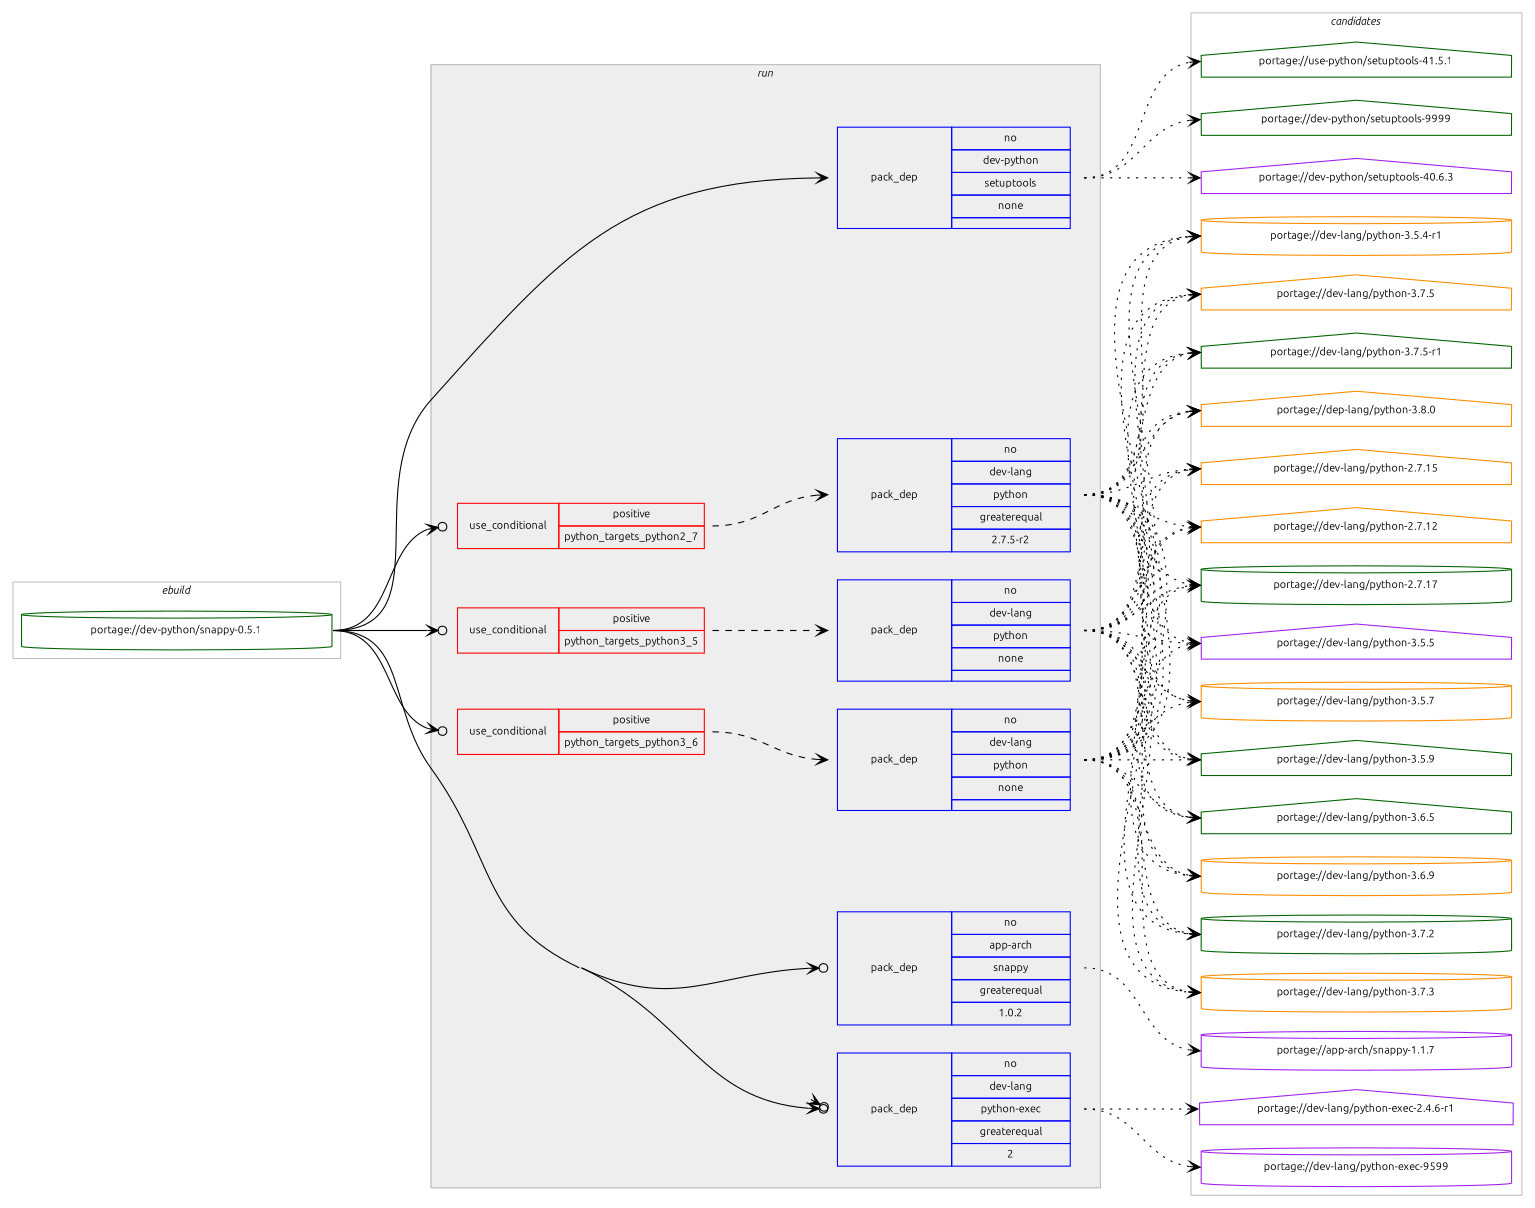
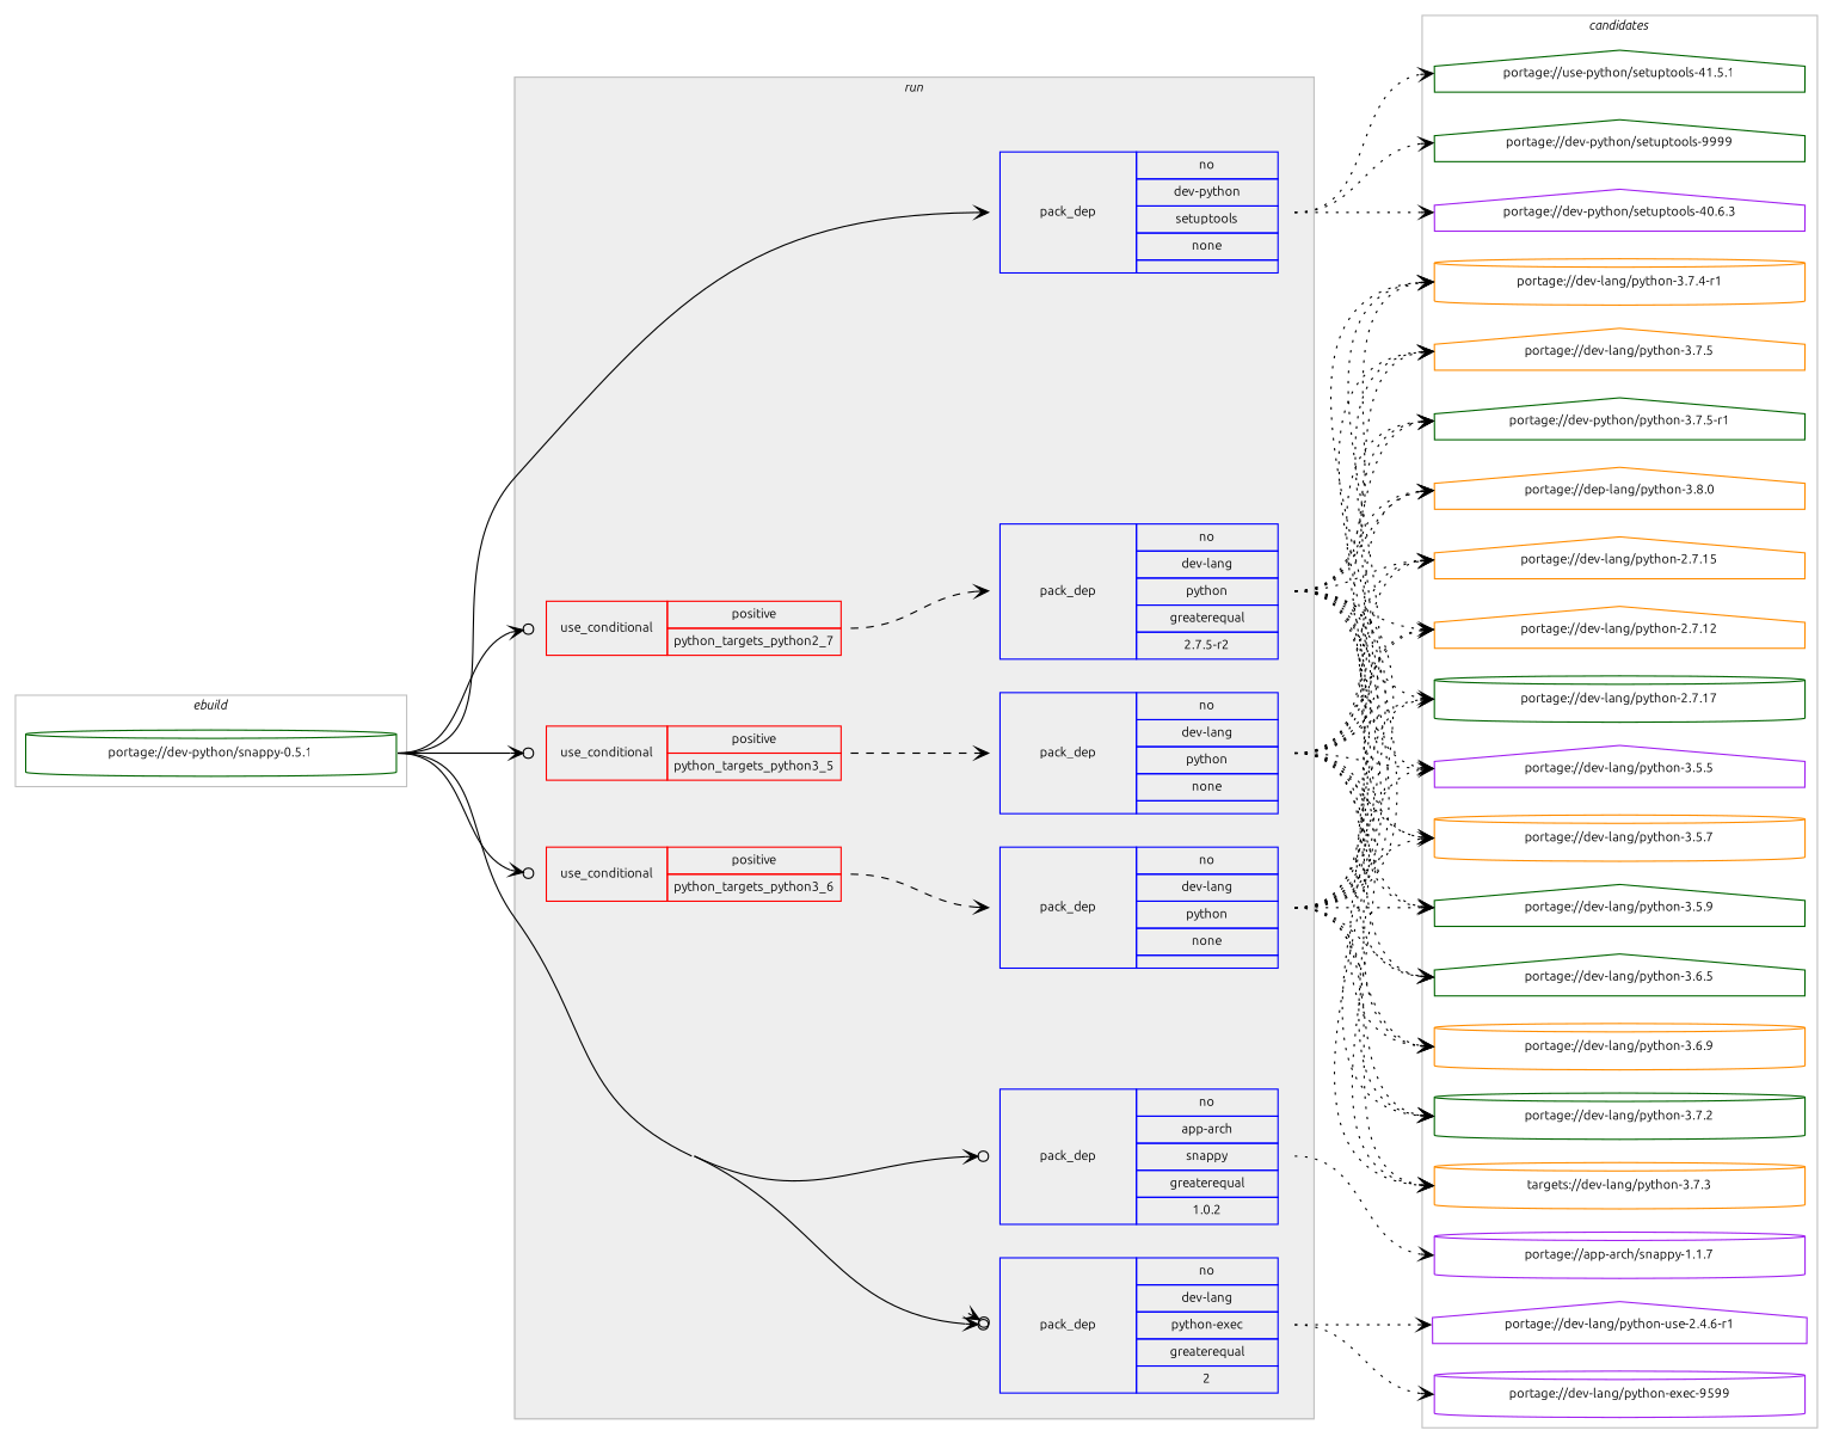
  digraph {
    compound=true
    concentrate=true
    fontname=Ubuntu
    fontsize=10
    newrank=true
    rankdir=LR
    ranksep=1.5
    node [color=darkgreen fontname=Ubuntu fontsize=10 shape=house]
    edge [arrowhead=vee fontname=Ubuntu headport=w style=dotted tailport=e weight=100]
    n1 [label="portage://dev-python/snappy-0.5.1" shape=cylinder width=4]
    n2 [color=blue label=<<TABLE BORDER="0" CELLBORDER="1" CELLSPACING="0" CELLPADDING="4" WIDTH="220"><TR><TD ROWSPAN="6" CELLPADDING="30">pack_dep</TD></TR><TR><TD WIDTH="110">no</TD></TR><TR><TD>dev-python</TD></TR><TR><TD>setuptools</TD></TR><TR><TD>none</TD></TR><TR><TD></TD></TR></TABLE>> shape=none]
    n3 [color=blue label=<<TABLE BORDER="0" CELLBORDER="1" CELLSPACING="0" CELLPADDING="4" WIDTH="220"><TR><TD ROWSPAN="6" CELLPADDING="30">pack_dep</TD></TR><TR><TD WIDTH="110">no</TD></TR><TR><TD>dev-lang</TD></TR><TR><TD>python</TD></TR><TR><TD>greaterequal</TD></TR><TR><TD>2.7.5-r2</TD></TR></TABLE>> shape=none]
    n4 [color=red label=<<TABLE BORDER="0" CELLBORDER="1" CELLSPACING="0" CELLPADDING="4"><TR><TD ROWSPAN="3" CELLPADDING="10">use_conditional</TD></TR><TR><TD>positive</TD></TR><TR><TD>python_targets_python2_7</TD></TR></TABLE>> shape=none]
    n5 [color=blue label=<<TABLE BORDER="0" CELLBORDER="1" CELLSPACING="0" CELLPADDING="4" WIDTH="220"><TR><TD ROWSPAN="6" CELLPADDING="30">pack_dep</TD></TR><TR><TD WIDTH="110">no</TD></TR><TR><TD>dev-lang</TD></TR><TR><TD>python</TD></TR><TR><TD>none</TD></TR><TR><TD></TD></TR></TABLE>> shape=none]
    n6 [color=red label=<<TABLE BORDER="0" CELLBORDER="1" CELLSPACING="0" CELLPADDING="4"><TR><TD ROWSPAN="3" CELLPADDING="10">use_conditional</TD></TR><TR><TD>positive</TD></TR><TR><TD>python_targets_python3_5</TD></TR></TABLE>> shape=none]
    n7 [color=blue label=<<TABLE BORDER="0" CELLBORDER="1" CELLSPACING="0" CELLPADDING="4" WIDTH="220"><TR><TD ROWSPAN="6" CELLPADDING="30">pack_dep</TD></TR><TR><TD WIDTH="110">no</TD></TR><TR><TD>dev-lang</TD></TR><TR><TD>python</TD></TR><TR><TD>none</TD></TR><TR><TD></TD></TR></TABLE>> shape=none]
    n8 [color=red label=<<TABLE BORDER="0" CELLBORDER="1" CELLSPACING="0" CELLPADDING="4"><TR><TD ROWSPAN="3" CELLPADDING="10">use_conditional</TD></TR><TR><TD>positive</TD></TR><TR><TD>python_targets_python3_6</TD></TR></TABLE>> shape=none]
    n9 [color=blue label=<<TABLE BORDER="0" CELLBORDER="1" CELLSPACING="0" CELLPADDING="4" WIDTH="220"><TR><TD ROWSPAN="6" CELLPADDING="30">pack_dep</TD></TR><TR><TD WIDTH="110">no</TD></TR><TR><TD>app-arch</TD></TR><TR><TD>snappy</TD></TR><TR><TD>greaterequal</TD></TR><TR><TD>1.0.2</TD></TR></TABLE>> shape=none]
    n10 [color=blue label=<<TABLE BORDER="0" CELLBORDER="1" CELLSPACING="0" CELLPADDING="4" WIDTH="220"><TR><TD ROWSPAN="6" CELLPADDING="30">pack_dep</TD></TR><TR><TD WIDTH="110">no</TD></TR><TR><TD>dev-lang</TD></TR><TR><TD>python-exec</TD></TR><TR><TD>greaterequal</TD></TR><TR><TD>2</TD></TR></TABLE>> shape=none]
    n11 [color=purple label="portage://dev-python/setuptools-40.6.3" width=4]
    n12 [label="portage://use-python/setuptools-41.5.1" width=4]
    n13 [label="portage://dev-python/setuptools-9999" width=4]
    n14 [color=darkorange label="portage://dev-lang/python-2.7.15" width=4]
    n15 [color=darkorange label="portage://dev-lang/python-2.7.12" width=4]
    n16 [label="portage://dev-lang/python-2.7.17" shape=cylinder width=4]
    n17 [color=purple label="portage://dev-lang/python-3.5.5" width=4]
    n18 [color=darkorange label="portage://dev-lang/python-3.5.7" shape=cylinder width=4]
    n19 [label="portage://dev-lang/python-3.5.9" width=4]
    n20 [label="portage://dev-lang/python-3.6.5" width=4]
    n21 [color=darkorange label="portage://dev-lang/python-3.6.9" shape=cylinder width=4]
    n22 [label="portage://dev-lang/python-3.7.2" shape=cylinder width=4]
-   n23 [color=darkorange label="portage://dev-lang/python-3.7.3" shape=cylinder width=4]
-   n24 [color=darkorange label="portage://dev-lang/python-3.5.4-r1" shape=cylinder width=4]
+   n23 [color=darkorange label="targets://dev-lang/python-3.7.3" shape=cylinder width=4]
+   n24 [color=darkorange label="portage://dev-lang/python-3.7.4-r1" shape=cylinder width=4]
    n25 [color=darkorange label="portage://dev-lang/python-3.7.5" width=4]
-   n26 [label="portage://dev-lang/python-3.7.5-r1" width=4]
+   n26 [label="portage://dev-python/python-3.7.5-r1" width=4]
    n27 [color=darkorange label="portage://dep-lang/python-3.8.0" width=4]
    n28 [color=purple label="portage://app-arch/snappy-1.1.7" shape=cylinder width=4]
-   n29 [color=purple label="portage://dev-lang/python-exec-2.4.6-r1" width=4]
+   n29 [color=purple label="portage://dev-lang/python-use-2.4.6-r1" width=4]
    n30 [color=purple label="portage://dev-lang/python-exec-9599" shape=cylinder width=4]
    subgraph cluster_1 {
      color=gray
      label=<<i>ebuild</i>>
      rank=same
      n1
    }
    subgraph cluster_2 {
      color=gray
      label=<<i>dependencies</i>>
      subgraph cluster_3 {
        color=gray
        fillcolor="#eeeeee"
        label=<<i>compile</i>>
        style=filled
        subgraph sub_4 {
          color=gray
          fillcolor="#eeeeee"
          label=<<i>compile</i>>
          style=filled
          n2
        }
      }
      subgraph cluster_5 {
        color=gray
        fillcolor="#eeeeee"
        label=<<i>compile and run</i>>
        style=filled
        subgraph sub_6 {
          color=gray
          fillcolor="#eeeeee"
          label=<<i>compile and run</i>>
          style=filled
          n4
          subgraph sub_7 {
            color=gray
            fillcolor="#eeeeee"
            label=<<i>compile and run</i>>
            style=filled
            n3
          }
        }
        subgraph sub_8 {
          color=gray
          fillcolor="#eeeeee"
          label=<<i>compile and run</i>>
          style=filled
          n6
          subgraph sub_9 {
            color=gray
            fillcolor="#eeeeee"
            label=<<i>compile and run</i>>
            style=filled
            n5
          }
        }
        subgraph sub_10 {
          color=gray
          fillcolor="#eeeeee"
          label=<<i>compile and run</i>>
          style=filled
          n8
          subgraph sub_11 {
            color=gray
            fillcolor="#eeeeee"
            label=<<i>compile and run</i>>
            style=filled
            n7
          }
        }
        subgraph sub_12 {
          color=gray
          fillcolor="#eeeeee"
          label=<<i>compile and run</i>>
          style=filled
          n9
        }
        subgraph sub_13 {
          color=gray
          fillcolor="#eeeeee"
          label=<<i>compile and run</i>>
          style=filled
          n10
        }
      }
      subgraph cluster_14 {
        color=gray
        fillcolor="#eeeeee"
        label=<<i>run</i>>
        style=filled
      }
    }
    subgraph cluster_15 {
      color=gray
      label=<<i>candidates</i>>
      rank=same
      subgraph sub_16 {
        color=black
        label=<<i>candidates</i>>
        nodesep=1
        rank=same
        n11
        n12
        n13
      }
      subgraph sub_17 {
        color=black
        label=<<i>candidates</i>>
        nodesep=1
        rank=same
        n14
        n15
        n16
        n17
        n18
        n19
        n20
        n21
        n22
        n23
        n24
        n25
        n26
        n27
      }
      subgraph sub_18 {
        color=black
        label=<<i>candidates</i>>
        nodesep=1
        rank=same
        n14
        n15
        n16
        n17
        n18
        n19
        n20
        n21
        n22
        n23
        n24
        n25
        n26
        n27
      }
      subgraph sub_19 {
        color=black
        label=<<i>candidates</i>>
        nodesep=1
        rank=same
        n14
        n15
        n16
        n17
        n18
        n19
        n20
        n21
        n22
        n23
        n24
        n25
        n26
        n27
      }
      subgraph sub_20 {
        color=black
        label=<<i>candidates</i>>
        nodesep=1
        rank=same
        n28
      }
      subgraph sub_21 {
        color=black
        label=<<i>candidates</i>>
        nodesep=1
        rank=same
        n29
        n30
      }
    }
    n1 -> n2 [style=solid weight=20]
    n1 -> n4 [arrowhead=odotvee style=solid weight=20]
    n1 -> n6 [arrowhead=odotvee style=solid weight=20]
    n1 -> n8 [arrowhead=odotvee style=solid weight=20]
    n1 -> n9 [arrowhead=odotvee style=solid weight=20]
    n1 -> n10 [arrowhead=odotvee style=solid weight=20]
    n2 -> n11
    n2 -> n12
    n2 -> n13
    n3 -> n14
    n3 -> n15
    n3 -> n16
    n3 -> n17
    n3 -> n18
    n3 -> n19
    n3 -> n20
    n3 -> n21
    n3 -> n22
    n3 -> n23
    n3 -> n24
    n3 -> n25
    n3 -> n26
    n3 -> n27
    n4 -> n3 [style=dashed weight=20]
    n5 -> n14
    n5 -> n15
    n5 -> n16
    n5 -> n17
    n5 -> n18
    n5 -> n19
    n5 -> n20
    n5 -> n21
    n5 -> n22
    n5 -> n23
    n5 -> n24
    n5 -> n25
    n5 -> n26
    n5 -> n27
    n6 -> n5 [style=dashed weight=20]
    n7 -> n14
    n7 -> n15
    n7 -> n16
    n7 -> n17
    n7 -> n18
    n7 -> n19
    n7 -> n20
    n7 -> n21
    n7 -> n22
    n7 -> n23
    n7 -> n24
    n7 -> n25
    n7 -> n26
    n7 -> n27
    n8 -> n7 [style=dashed weight=20]
    n9 -> n28
    n10 -> n29
    n10 -> n30
  }
